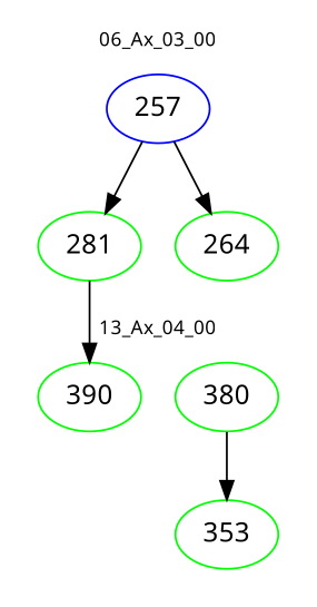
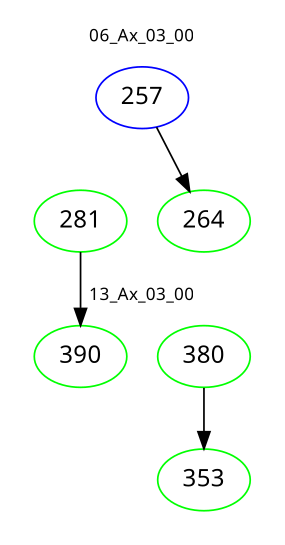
  digraph {
    fontname="Noto Sans"
    node [color=green fontname="Noto Sans"]
    edge [color=black fontname="Noto Sans"]
    n1 [label=380]
    n2 [label=353]
    n3 [label=390]
    n4 [color=blue label=257]
    n5 [label=281]
    n6 [label=264]
    subgraph cluster_1 {
      color=white
      fontsize=10
-     label="13_Ax_04_00"
+     label="13_Ax_03_00"
      n1
      n2
      n3
    }
    subgraph cluster_2 {
      color=white
      fontsize=10
      label="06_Ax_03_00"
      n4
      n5
      n6
    }
    n1 -> n2
-   n4 -> n5
    n4 -> n6
    n5 -> n3
  }
